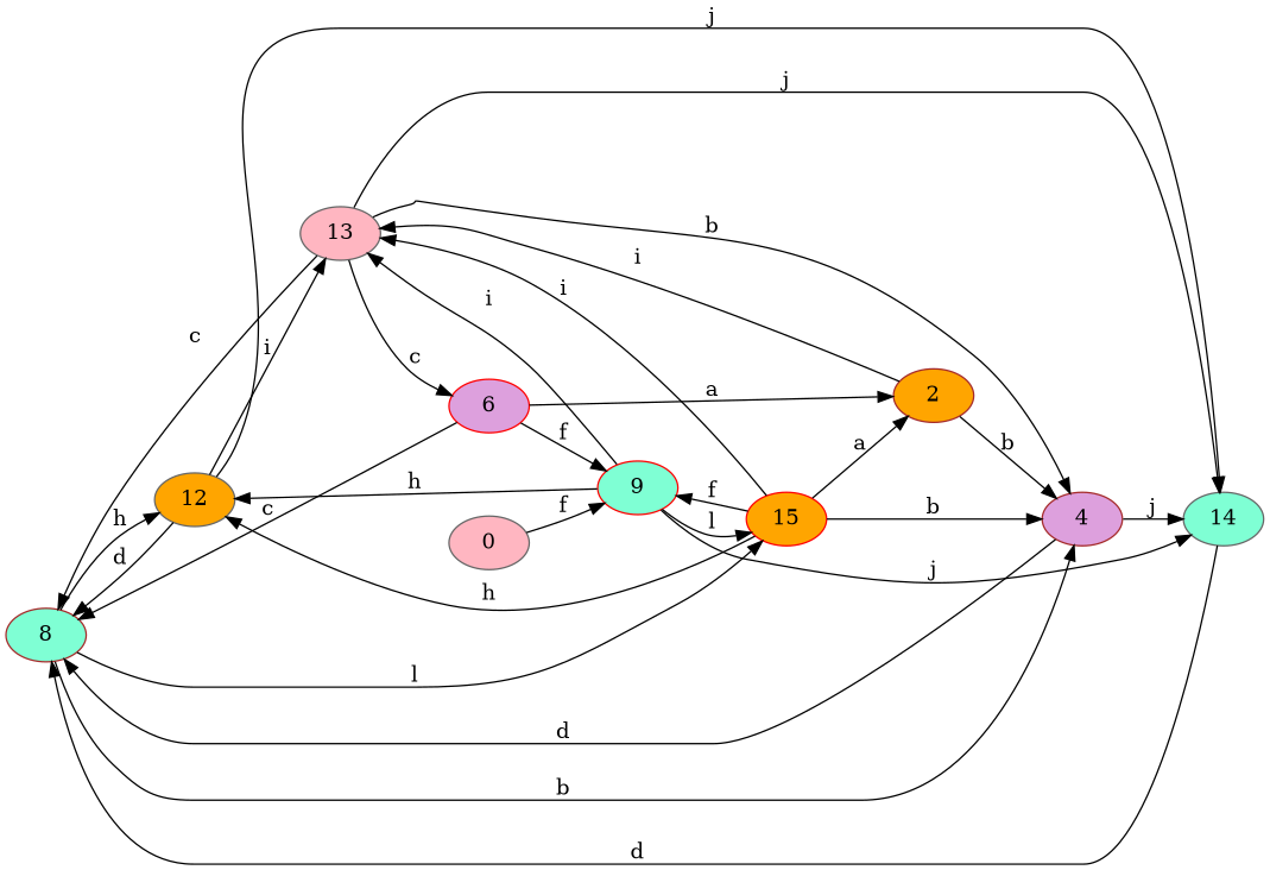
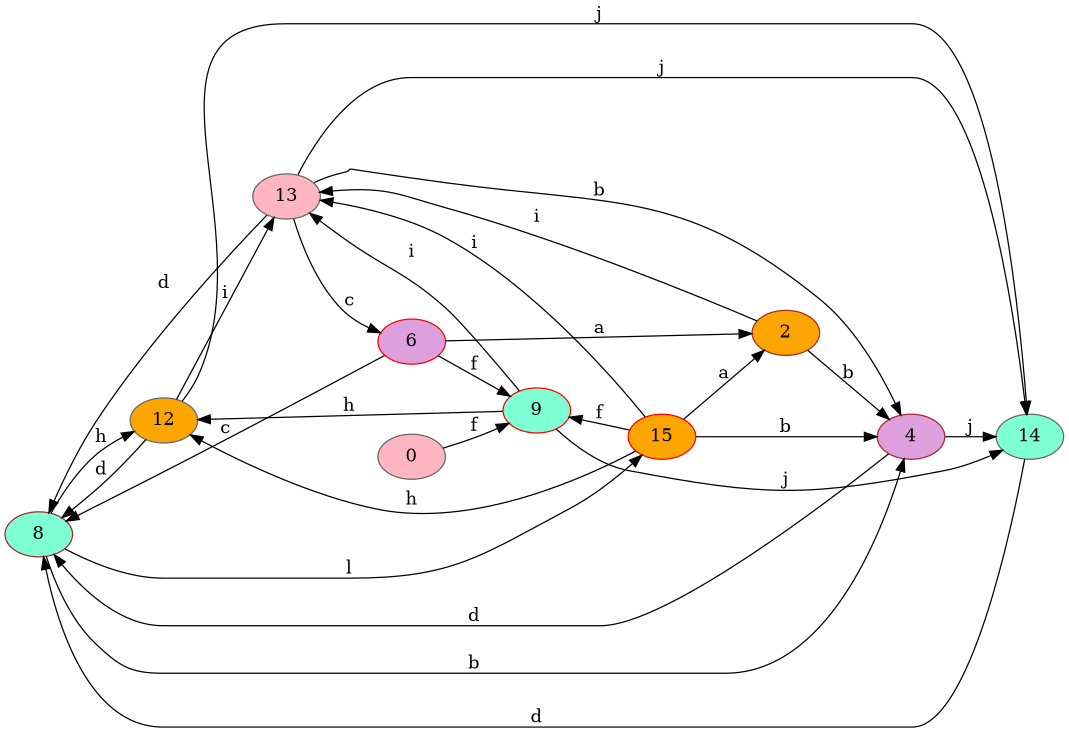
  strict digraph {
    rankdir=LR
    node [color=gray40 fillcolor=aquamarine style=filled]
    8 [color=brown]
    4 [color=brown fillcolor=plum]
    12 [fillcolor=orange]
    15 [color=red fillcolor=orange]
    14
    2 [color=brown fillcolor=orange]
    13 [fillcolor=lightpink]
    6 [color=red fillcolor=plum]
    9 [color=red]
    0 [fillcolor=lightpink]
    8 -> 4 [label=b]
    8 -> 12 [label=h]
    8 -> 15 [label=l]
    4 -> 8 [label=d]
    4 -> 14 [label=j]
    12 -> 8 [label=d]
    12 -> 14 [label=j]
    12 -> 13 [label=i]
    15 -> 4 [label=b]
    15 -> 12 [label=h]
    15 -> 2 [label=a]
    15 -> 13 [label=i]
    15 -> 9 [label=f]
    14 -> 8 [label=d]
    2 -> 4 [label=b]
    2 -> 13 [label=i]
-   13 -> 8 [label=c]
+   13 -> 8 [label=d]
    13 -> 4 [label=b]
    13 -> 14 [label=j]
    13 -> 6 [label=c]
    6 -> 8 [label=c]
    6 -> 2 [label=a]
    6 -> 9 [label=f]
    9 -> 12 [label=h]
-   9 -> 15 [label=l]
    9 -> 14 [label=j]
    9 -> 13 [label=i]
    0 -> 9 [label=f]
  }
